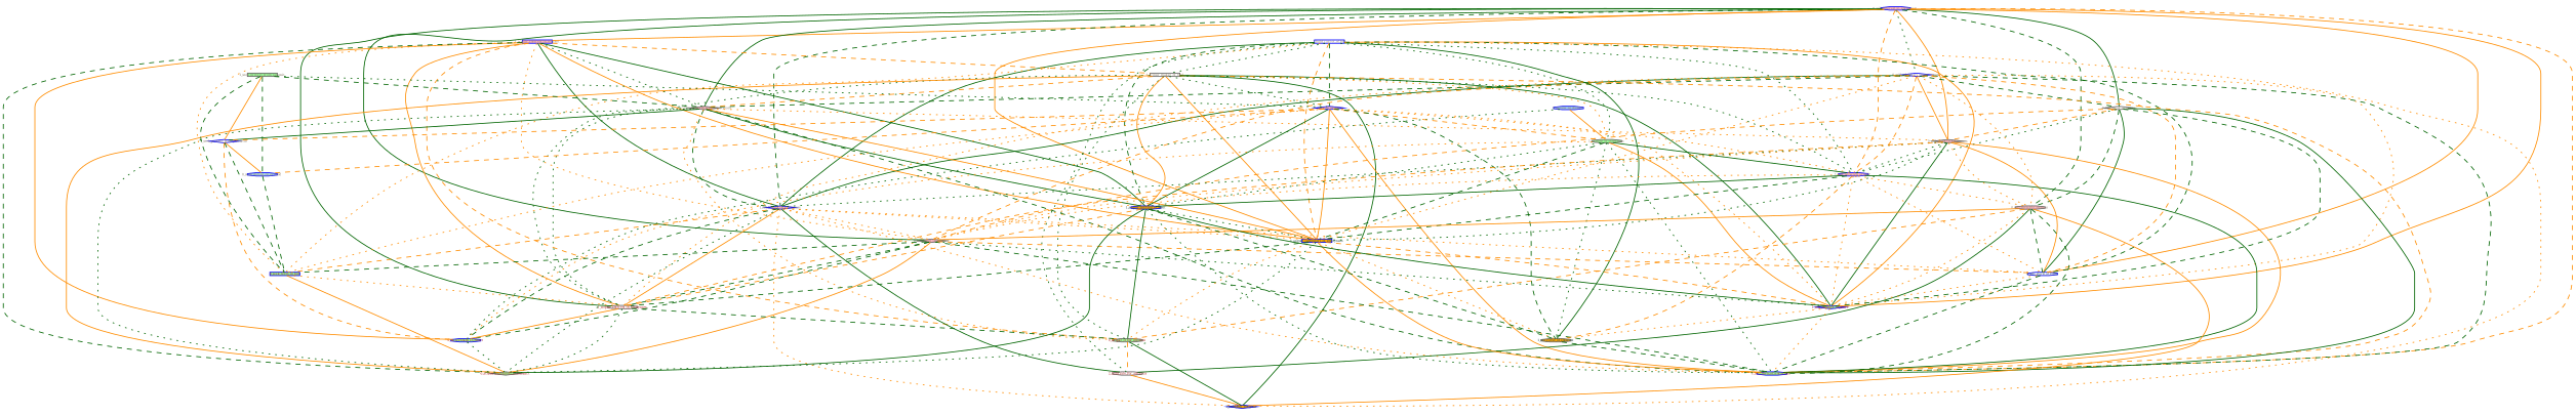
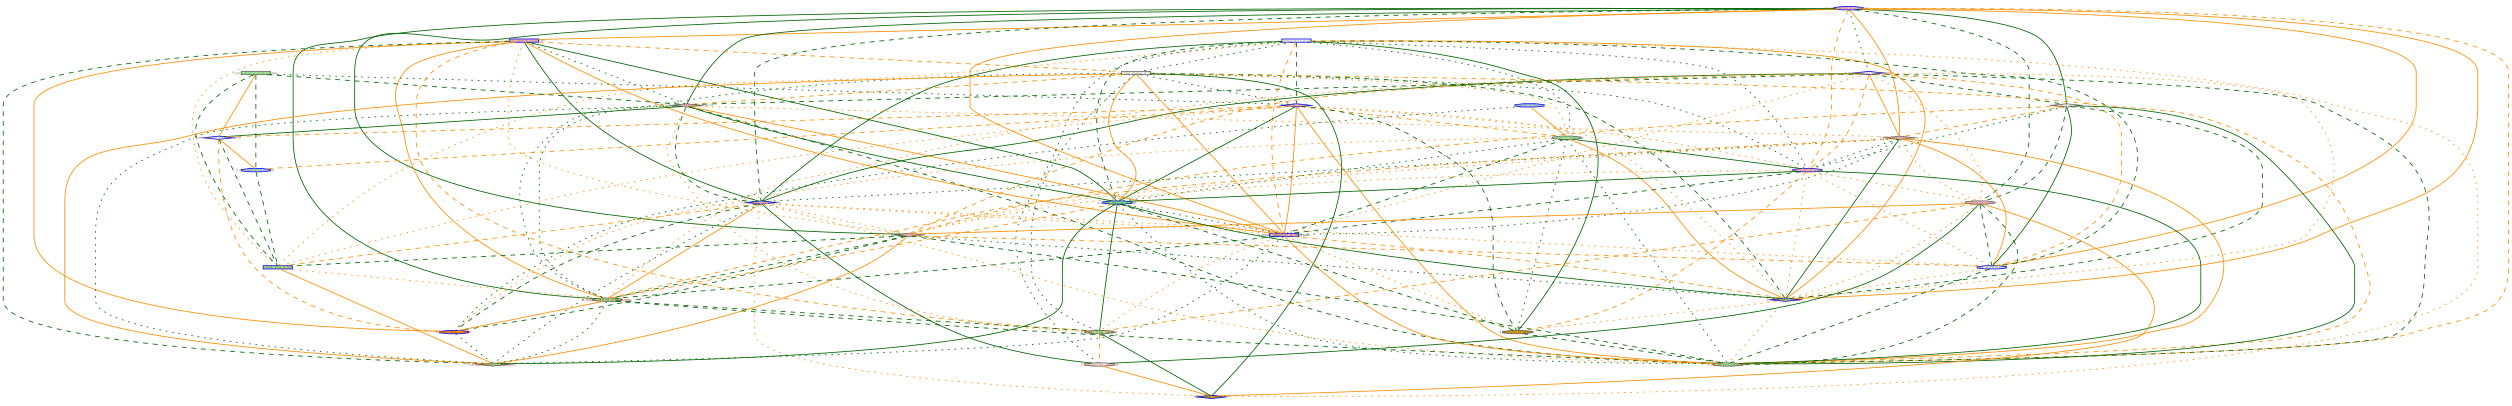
  graph {
    fontname="Noto Serif"
    node [color=blue fillcolor=lightpink fixedsize=true fontcolor="#8b7d6b" fontname="Noto Serif" fontsize=4 shape=octagon style=filled]
    edge [color=darkgreen fontname="Noto Serif" style=dotted w=1]
    "0_sell_interest_to_entitynam " [height=.06 width=.5]
    "0_sell_subsidiari_to_entitynam " [fillcolor=white height=.06 shape=diamond width=.5]
    "1_hold_carrot_of_bid " [fillcolor=white height=.06 shape=box width=.5]
    "1_acquir_interest_in_market " [height=.06 shape=box width=.5]
    "1_acquir_maker_of_tool " [color=gray40 fillcolor=white height=.06 shape=box width=.5]
    "0_sell_secur_at_price " [color=gray40 fillcolor=white height=.06 shape=diamond width=.5]
    "1_seek_protect_from_lawsuit " [color=gray40 fillcolor=palegreen height=.06 shape=box width=.5]
    "0_us_law_as_shelter " [fillcolor=lightblue height=.06 width=.5]
    "0_acquir_subscrib_from_entitynam " [color=gray40 height=.06 shape=diamond width=.5]
    "1_seek_%_of_share " [height=.06 shape=diamond width=.5]
    "1_seek_protect_from_creditor " [fillcolor=white height=.06 shape=diamond width=.5]
    "0_sell_stock_to_entitynam " [color=gray40 height=.06 shape=diamond width=.5]
    "1_us_base_of_othernum " [color=gray40 fillcolor=palegreen height=.06 width=.5]
    "1_hold_stock_in_entitynam " [height=.06 shape=diamond width=.5]
    "1_sell_network_of_offic " [height=.06 width=.5]
    "0_seek_damag_on_ground " [fillcolor=lightblue height=.06 width=.5]
    "0_sell_divis_for_million " [color=gray40 height=.06 width=.5]
    "0_sell_them_in_market " [color=gray40 height=.06 shape=diamond width=.5]
    "0_seek_term_in_bid " [fillcolor=palegreen fontcolor="#b22222" height=.06 shape=box width=.5]
-   "1_acquir_interest_in_entitynam " [color=gray40 fillcolor=white fontcolor="#b22222" height=.06 width=.5]
-   "0_us_techniqu_in_heart " [fillcolor=palegreen fontcolor="#b22222" height=.06 width=.5]
+   "1_acquir_interest_in_entitynam " [color=gray40 fillcolor=palegreen fontcolor="#b22222" height=.06 width=.5]
+   "0_us_techniqu_in_heart " [fillcolor=orange fontcolor="#b22222" height=.06 width=.5]
    "0_acquir_it_for_million " [color=gray40 fillcolor=palegreen fontcolor="#b22222" height=.06 width=.5]
    n23 [color=gray40 fillcolor=white fontcolor="#b22222" height=.06 label="2_hold_rate_for_advertis" width=.5]
    "0_acquir_laboratori_in_transact " [color=gray40 fillcolor=palegreen fontcolor="#b22222" height=.06 shape=diamond width=.5]
    "1_sell_number_of_share " [fillcolor=palegreen fontcolor="#b22222" height=.06 shape=diamond width=.5]
-   "1_sell_divis_of_entitynam " [fillcolor=palegreen fontcolor="#b22222" height=.06 width=.5]
-   "1_acquir_laboratori_of_entitynam " [fillcolor=orange fontcolor="#2f4f4f" height=.06 shape=box width=.5]
+   "1_sell_divis_of_entitynam " [color=gray40 fillcolor=palegreen fontcolor="#b22222" height=.06 width=.5]
+   "1_acquir_laboratori_of_entitynam " [fontcolor="#2f4f4f" height=.06 shape=box width=.5]
    "0_sell_stock_at_time " [fillcolor=white fontcolor="#2f4f4f" height=.06 width=.5]
-   "1_acquir_million_of_asset " [fillcolor=orange fontcolor="#2f4f4f" height=.06 width=.5]
+   "1_acquir_million_of_asset " [fillcolor=palegreen fontcolor="#2f4f4f" height=.06 width=.5]
    "1_see_reviv_of_interest " [color=gray40 fillcolor=orange fontcolor="#2f4f4f" height=.06 width=.5]
    "1_hold_bill_for_year " [fillcolor=orange fontcolor="#2f4f4f" height=.06 shape=diamond width=.5]
    subgraph sub_1 {
      "0_sell_interest_to_entitynam "
      "0_sell_subsidiari_to_entitynam "
      "1_hold_carrot_of_bid "
      "1_acquir_interest_in_market "
      "1_acquir_maker_of_tool "
      "0_sell_secur_at_price "
      "1_seek_protect_from_lawsuit "
      "0_us_law_as_shelter "
      "0_acquir_subscrib_from_entitynam "
      "1_seek_%_of_share "
      "1_seek_protect_from_creditor "
      "0_sell_stock_to_entitynam "
      "1_us_base_of_othernum "
      "1_hold_stock_in_entitynam "
      "1_sell_network_of_offic "
      "0_seek_damag_on_ground "
      "0_sell_divis_for_million "
      "0_sell_them_in_market "
    }
    subgraph sub_2 {
      "0_seek_term_in_bid "
      "1_acquir_interest_in_entitynam "
      "0_us_techniqu_in_heart "
      "0_acquir_it_for_million "
      n23
      "0_acquir_laboratori_in_transact "
      "1_sell_number_of_share "
      "1_sell_divis_of_entitynam "
    }
    "0_sell_interest_to_entitynam " -- "0_sell_subsidiari_to_entitynam " [w=3]
    "0_sell_interest_to_entitynam " -- "1_acquir_interest_in_market " [color=darkorange style=solid]
    "0_sell_interest_to_entitynam " -- "0_sell_secur_at_price " [style=solid]
    "0_sell_interest_to_entitynam " -- "0_acquir_subscrib_from_entitynam " [style=solid]
    "0_sell_interest_to_entitynam " -- "0_sell_stock_to_entitynam " [color=darkorange style=solid w=3]
    "0_sell_interest_to_entitynam " -- "1_hold_stock_in_entitynam " [style=dashed]
    "0_sell_interest_to_entitynam " -- "1_sell_network_of_offic " [color=darkorange style=dashed]
    "0_sell_interest_to_entitynam " -- "0_sell_divis_for_million " [style=dashed]
    "0_sell_interest_to_entitynam " -- "0_sell_them_in_market " [style=solid]
    "0_sell_interest_to_entitynam " -- "1_acquir_interest_in_entitynam " [style=solid w=2]
    "0_sell_interest_to_entitynam " -- "1_sell_number_of_share " [color=darkorange style=solid]
    "0_sell_interest_to_entitynam " -- "1_sell_divis_of_entitynam " [color=darkorange style=dashed w=2]
    "0_sell_interest_to_entitynam " -- "1_acquir_laboratori_of_entitynam " [color=darkorange style=solid]
    "0_sell_interest_to_entitynam " -- "0_sell_stock_at_time " [color=darkorange style=solid]
    "0_sell_subsidiari_to_entitynam " -- "0_sell_secur_at_price " [style=dashed]
    "0_sell_subsidiari_to_entitynam " -- "0_acquir_subscrib_from_entitynam " [style=dashed]
    "0_sell_subsidiari_to_entitynam " -- "0_sell_stock_to_entitynam " [color=darkorange style=solid w=3]
    "0_sell_subsidiari_to_entitynam " -- "1_hold_stock_in_entitynam " [style=solid]
    "0_sell_subsidiari_to_entitynam " -- "1_sell_network_of_offic " [color=darkorange style=dashed]
    "0_sell_subsidiari_to_entitynam " -- "0_sell_divis_for_million " [color=darkorange]
    "0_sell_subsidiari_to_entitynam " -- "0_sell_them_in_market " [color=darkorange style=dashed]
    "0_sell_subsidiari_to_entitynam " -- "1_acquir_interest_in_entitynam " [color=darkorange]
    "0_sell_subsidiari_to_entitynam " -- "1_sell_number_of_share " [color=darkorange]
    "0_sell_subsidiari_to_entitynam " -- "1_sell_divis_of_entitynam " [style=dashed w=2]
    "0_sell_subsidiari_to_entitynam " -- "1_acquir_laboratori_of_entitynam " [color=darkorange]
    "0_sell_subsidiari_to_entitynam " -- "0_sell_stock_at_time " [color=darkorange style=dashed]
    "1_hold_carrot_of_bid " -- "1_acquir_maker_of_tool "
    "1_hold_carrot_of_bid " -- "1_seek_%_of_share " [style=dashed]
    "1_hold_carrot_of_bid " -- "1_us_base_of_othernum "
    "1_hold_carrot_of_bid " -- "1_hold_stock_in_entitynam " [style=solid]
    "1_hold_carrot_of_bid " -- "1_sell_network_of_offic "
    "1_hold_carrot_of_bid " -- "0_seek_term_in_bid " [color=darkorange]
    "1_hold_carrot_of_bid " -- n23
    "1_hold_carrot_of_bid " -- "1_sell_number_of_share " [color=darkorange style=solid]
    "1_hold_carrot_of_bid " -- "1_acquir_laboratori_of_entitynam " [color=darkorange style=dashed]
    "1_hold_carrot_of_bid " -- "0_sell_stock_at_time " [style=dashed]
    "1_hold_carrot_of_bid " -- "1_acquir_million_of_asset " [style=dashed]
    "1_hold_carrot_of_bid " -- "1_see_reviv_of_interest " [style=solid]
    "1_hold_carrot_of_bid " -- "1_hold_bill_for_year " [color=darkorange]
    "1_acquir_interest_in_market " -- "1_acquir_maker_of_tool " [color=darkorange style=dashed]
    "1_acquir_interest_in_market " -- "0_acquir_subscrib_from_entitynam "
    "1_acquir_interest_in_market " -- "1_hold_stock_in_entitynam " [style=solid]
    "1_acquir_interest_in_market " -- "0_sell_them_in_market " [color=darkorange w=2]
    "1_acquir_interest_in_market " -- "0_seek_term_in_bid " [color=darkorange]
    "1_acquir_interest_in_market " -- "1_acquir_interest_in_entitynam " [color=darkorange style=solid w=3]
    "1_acquir_interest_in_market " -- "0_us_techniqu_in_heart " [color=darkorange style=solid]
    "1_acquir_interest_in_market " -- "0_acquir_it_for_million " [color=darkorange style=dashed]
    "1_acquir_interest_in_market " -- "0_acquir_laboratori_in_transact " [style=dashed w=2]
    "1_acquir_interest_in_market " -- "1_acquir_laboratori_of_entitynam " [color=darkorange style=solid]
    "1_acquir_interest_in_market " -- "1_acquir_million_of_asset " [style=solid]
    "1_acquir_maker_of_tool " -- "0_acquir_subscrib_from_entitynam " [color=darkorange style=dashed]
    "1_acquir_maker_of_tool " -- "1_seek_%_of_share "
    "1_acquir_maker_of_tool " -- "1_us_base_of_othernum " [color=darkorange]
    "1_acquir_maker_of_tool " -- "1_sell_network_of_offic "
    "1_acquir_maker_of_tool " -- "1_acquir_interest_in_entitynam "
    "1_acquir_maker_of_tool " -- "0_acquir_it_for_million "
    "1_acquir_maker_of_tool " -- "0_acquir_laboratori_in_transact " [color=darkorange style=solid]
-   "1_acquir_maker_of_tool " -- "1_sell_number_of_share " [style=solid]
+   "1_acquir_maker_of_tool " -- "1_sell_number_of_share " [style=dashed]
    "1_acquir_maker_of_tool " -- "1_sell_divis_of_entitynam " [color=darkorange style=dashed]
    "1_acquir_maker_of_tool " -- "1_acquir_laboratori_of_entitynam " [color=darkorange style=solid w=2]
    "1_acquir_maker_of_tool " -- "1_acquir_million_of_asset " [color=darkorange style=solid w=2]
    "1_acquir_maker_of_tool " -- "1_hold_bill_for_year " [style=solid]
    "0_sell_secur_at_price " -- "0_sell_stock_to_entitynam " [color=darkorange style=dashed]
    "0_sell_secur_at_price " -- "1_sell_network_of_offic "
    "0_sell_secur_at_price " -- "0_sell_divis_for_million " [style=dashed]
    "0_sell_secur_at_price " -- "0_sell_them_in_market " [color=darkorange style=dashed]
    "0_sell_secur_at_price " -- "1_sell_number_of_share " [style=dashed]
    "0_sell_secur_at_price " -- "1_sell_divis_of_entitynam " [style=solid]
    "0_sell_secur_at_price " -- "0_sell_stock_at_time " [style=solid w=2]
    "1_seek_protect_from_lawsuit " -- "0_acquir_subscrib_from_entitynam " [style=dashed]
    "1_seek_protect_from_lawsuit " -- "1_seek_%_of_share "
    "1_seek_protect_from_lawsuit " -- "1_seek_protect_from_creditor " [color=darkorange style=solid w=3]
    "1_seek_protect_from_lawsuit " -- "0_seek_damag_on_ground " [style=dashed]
    "1_seek_protect_from_lawsuit " -- "0_seek_term_in_bid " [style=dashed]
    "0_us_law_as_shelter " -- "1_us_base_of_othernum " [color=darkorange style=solid]
    "0_us_law_as_shelter " -- "0_us_techniqu_in_heart "
    "0_acquir_subscrib_from_entitynam " -- "1_seek_protect_from_creditor " [style=solid]
    "0_acquir_subscrib_from_entitynam " -- "0_sell_stock_to_entitynam " [color=darkorange]
    "0_acquir_subscrib_from_entitynam " -- "1_hold_stock_in_entitynam " [style=dashed]
    "0_acquir_subscrib_from_entitynam " -- "1_acquir_interest_in_entitynam " [w=2]
    "0_acquir_subscrib_from_entitynam " -- "0_acquir_it_for_million " [color=darkorange]
    "0_acquir_subscrib_from_entitynam " -- "0_acquir_laboratori_in_transact "
    "0_acquir_subscrib_from_entitynam " -- "1_sell_divis_of_entitynam " [style=dashed]
    "0_acquir_subscrib_from_entitynam " -- "1_acquir_laboratori_of_entitynam " [color=darkorange style=solid w=2]
    "0_acquir_subscrib_from_entitynam " -- "1_acquir_million_of_asset " [style=solid]
    "1_seek_%_of_share " -- "1_seek_protect_from_creditor " [color=darkorange style=dashed]
    "1_seek_%_of_share " -- "1_us_base_of_othernum " [color=darkorange style=dashed]
    "1_seek_%_of_share " -- "1_sell_network_of_offic " [color=darkorange]
    "1_seek_%_of_share " -- "0_seek_damag_on_ground " [color=darkorange style=dashed]
    "1_seek_%_of_share " -- "0_seek_term_in_bid " [color=darkorange]
    "1_seek_%_of_share " -- "1_sell_number_of_share " [color=darkorange w=2]
    "1_seek_%_of_share " -- "1_sell_divis_of_entitynam " [color=darkorange style=solid]
    "1_seek_%_of_share " -- "1_acquir_laboratori_of_entitynam " [color=darkorange style=solid]
    "1_seek_%_of_share " -- "1_acquir_million_of_asset " [style=solid]
    "1_seek_%_of_share " -- "1_see_reviv_of_interest " [style=dashed]
    "1_seek_protect_from_creditor " -- "0_seek_damag_on_ground " [color=darkorange style=solid]
    "1_seek_protect_from_creditor " -- "0_seek_term_in_bid " [style=dashed]
    "1_seek_protect_from_creditor " -- "0_us_techniqu_in_heart " [color=darkorange style=dashed]
    "0_sell_stock_to_entitynam " -- "1_hold_stock_in_entitynam " [w=2]
    "0_sell_stock_to_entitynam " -- "1_sell_network_of_offic "
    "0_sell_stock_to_entitynam " -- "0_sell_divis_for_million " [color=darkorange]
    "0_sell_stock_to_entitynam " -- "0_sell_them_in_market " [color=darkorange]
    "0_sell_stock_to_entitynam " -- "1_acquir_interest_in_entitynam " [color=darkorange style=dashed]
    "0_sell_stock_to_entitynam " -- "1_sell_number_of_share " [style=solid]
    "0_sell_stock_to_entitynam " -- "1_sell_divis_of_entitynam " [color=darkorange style=solid w=2]
    "0_sell_stock_to_entitynam " -- "1_acquir_laboratori_of_entitynam "
    "0_sell_stock_to_entitynam " -- "0_sell_stock_at_time " [color=darkorange style=solid w=2]
    "1_us_base_of_othernum " -- "1_sell_network_of_offic " [style=solid]
    "1_us_base_of_othernum " -- "0_us_techniqu_in_heart " [color=darkorange]
    "1_us_base_of_othernum " -- "1_sell_number_of_share " [color=darkorange style=solid]
    "1_us_base_of_othernum " -- "1_sell_divis_of_entitynam "
    "1_us_base_of_othernum " -- "1_acquir_laboratori_of_entitynam " [style=dashed]
    "1_us_base_of_othernum " -- "1_acquir_million_of_asset "
    "1_us_base_of_othernum " -- "1_see_reviv_of_interest "
    "1_hold_stock_in_entitynam " -- "0_sell_them_in_market " [color=darkorange]
    "1_hold_stock_in_entitynam " -- "0_seek_term_in_bid " [color=darkorange style=dashed]
    "1_hold_stock_in_entitynam " -- "1_acquir_interest_in_entitynam " [color=darkorange style=solid w=2]
    "1_hold_stock_in_entitynam " -- "0_us_techniqu_in_heart " [style=dashed]
    "1_hold_stock_in_entitynam " -- n23 [style=solid]
    "1_hold_stock_in_entitynam " -- "0_acquir_laboratori_in_transact "
    "1_hold_stock_in_entitynam " -- "1_sell_divis_of_entitynam " [color=darkorange]
    "1_hold_stock_in_entitynam " -- "1_acquir_laboratori_of_entitynam " [color=darkorange]
    "1_hold_stock_in_entitynam " -- "0_sell_stock_at_time " [color=darkorange]
    "1_hold_stock_in_entitynam " -- "1_hold_bill_for_year " [color=darkorange]
    "1_sell_network_of_offic " -- "0_sell_divis_for_million " [color=darkorange]
    "1_sell_network_of_offic " -- "0_sell_them_in_market " [color=darkorange]
    "1_sell_network_of_offic " -- "1_sell_number_of_share " [color=darkorange w=2]
    "1_sell_network_of_offic " -- "1_sell_divis_of_entitynam " [style=solid w=2]
    "1_sell_network_of_offic " -- "1_acquir_laboratori_of_entitynam " [style=dashed]
    "1_sell_network_of_offic " -- "0_sell_stock_at_time " [color=darkorange]
    "1_sell_network_of_offic " -- "1_acquir_million_of_asset " [style=solid]
    "1_sell_network_of_offic " -- "1_see_reviv_of_interest " [color=darkorange style=dashed]
    "0_seek_damag_on_ground " -- "0_seek_term_in_bid " [style=dashed]
    "0_sell_divis_for_million " -- "0_sell_them_in_market " [color=darkorange style=solid]
    "0_sell_divis_for_million " -- "0_acquir_it_for_million " [color=darkorange style=dashed w=2]
    "0_sell_divis_for_million " -- n23 [style=solid]
    "0_sell_divis_for_million " -- "1_sell_number_of_share " [color=darkorange]
    "0_sell_divis_for_million " -- "1_sell_divis_of_entitynam " [style=dashed w=2]
    "0_sell_divis_for_million " -- "0_sell_stock_at_time " [style=dashed]
    "0_sell_divis_for_million " -- "1_hold_bill_for_year " [color=darkorange style=solid]
    "0_sell_them_in_market " -- "0_seek_term_in_bid " [style=dashed]
    "0_sell_them_in_market " -- "1_acquir_interest_in_entitynam " [style=dashed]
    "0_sell_them_in_market " -- "0_us_techniqu_in_heart " [style=dashed]
    "0_sell_them_in_market " -- "0_acquir_laboratori_in_transact " [color=darkorange style=solid]
    "0_sell_them_in_market " -- "1_sell_number_of_share "
    "0_sell_them_in_market " -- "1_sell_divis_of_entitynam " [style=dashed]
    "0_sell_them_in_market " -- "0_sell_stock_at_time " [color=darkorange style=dashed]
    "0_seek_term_in_bid " -- "1_acquir_interest_in_entitynam " [color=darkorange]
    "0_seek_term_in_bid " -- "0_acquir_laboratori_in_transact " [color=darkorange style=solid]
    "1_acquir_interest_in_entitynam " -- "0_us_techniqu_in_heart " [color=darkorange style=solid]
    "1_acquir_interest_in_entitynam " -- "0_acquir_it_for_million " [style=dashed]
    "1_acquir_interest_in_entitynam " -- "0_acquir_laboratori_in_transact " [w=2]
+   "1_acquir_interest_in_entitynam " -- "1_sell_divis_of_entitynam " [style=dashed]
    "0_us_techniqu_in_heart " -- "0_acquir_laboratori_in_transact "
    "0_acquir_it_for_million " -- n23 [color=darkorange style=dashed]
    "0_acquir_it_for_million " -- "1_hold_bill_for_year " [style=solid]
    n23 -- "1_hold_bill_for_year " [color=darkorange style=solid w=2]
    "1_sell_number_of_share " -- "1_sell_divis_of_entitynam " [color=darkorange w=2]
    "1_sell_number_of_share " -- "1_see_reviv_of_interest " [color=darkorange]
    "1_acquir_laboratori_of_entitynam " -- "1_acquir_interest_in_entitynam " [style=dashed w=2]
    "1_acquir_laboratori_of_entitynam " -- "0_acquir_it_for_million " [color=darkorange]
    "1_acquir_laboratori_of_entitynam " -- "0_acquir_laboratori_in_transact " [w=2]
    "1_acquir_laboratori_of_entitynam " -- "1_sell_number_of_share " [color=darkorange style=dashed]
    "1_acquir_laboratori_of_entitynam " -- "1_sell_divis_of_entitynam " [color=darkorange style=solid w=2]
    "1_acquir_laboratori_of_entitynam " -- "1_see_reviv_of_interest " [color=darkorange]
    "0_sell_stock_at_time " -- "1_sell_number_of_share " [color=darkorange]
    "0_sell_stock_at_time " -- "1_sell_divis_of_entitynam " [style=dashed]
    "1_acquir_million_of_asset " -- "1_acquir_interest_in_entitynam " [color=darkorange style=dashed]
    "1_acquir_million_of_asset " -- "0_acquir_it_for_million " [style=solid]
    "1_acquir_million_of_asset " -- "0_acquir_laboratori_in_transact " [style=solid]
    "1_acquir_million_of_asset " -- "1_sell_number_of_share " [style=solid]
    "1_acquir_million_of_asset " -- "1_sell_divis_of_entitynam "
    "1_acquir_million_of_asset " -- "1_acquir_laboratori_of_entitynam " [w=2]
    "1_acquir_million_of_asset " -- "1_see_reviv_of_interest " [style=dashed]
    "1_see_reviv_of_interest " -- "1_sell_divis_of_entitynam " [style=dashed]
  }
